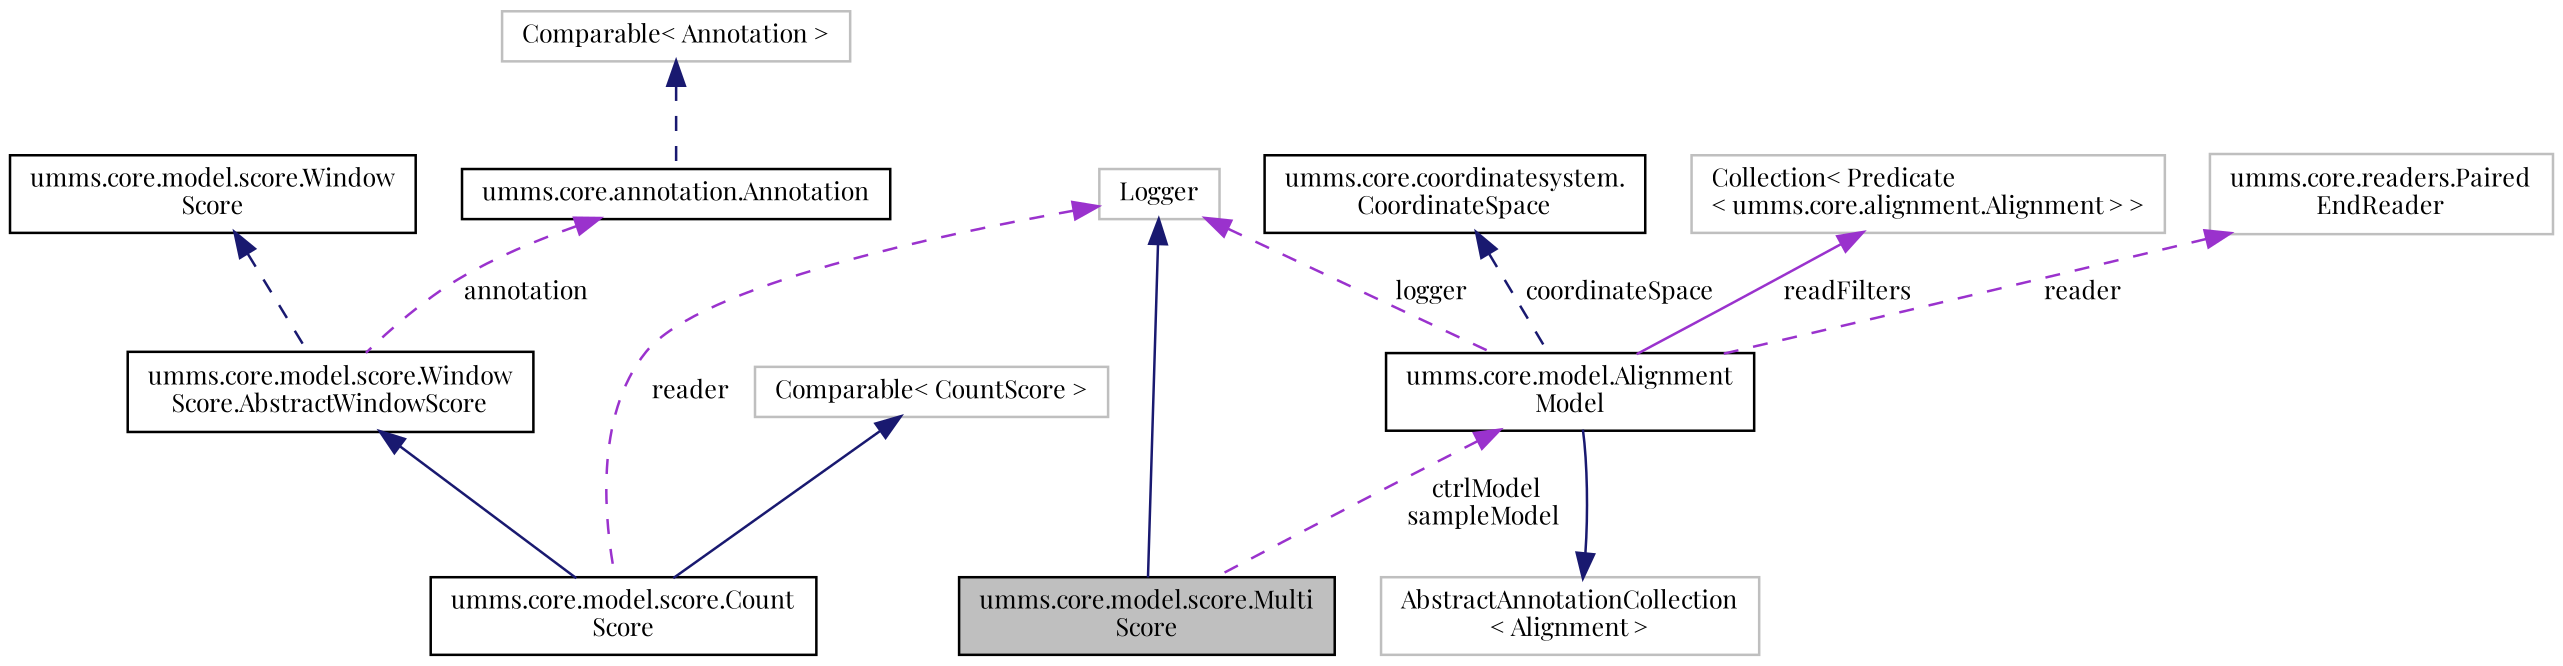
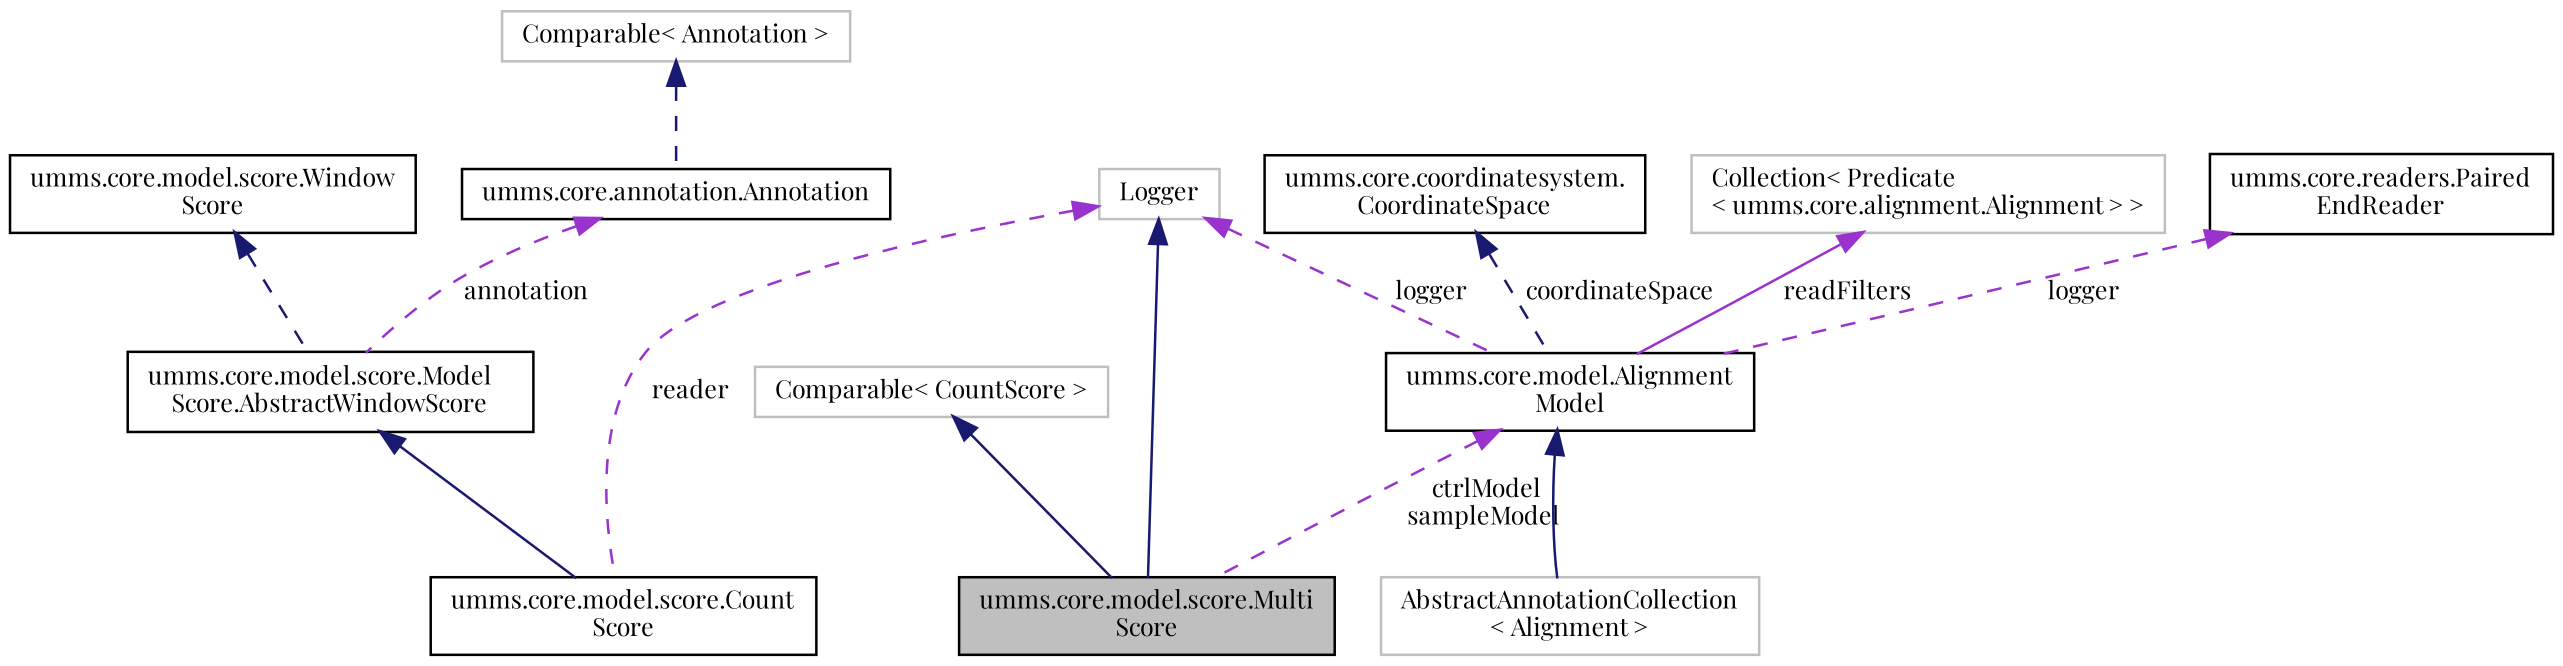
  digraph {
    fontname="Playfair Display"
    rankdir=TB
    node [color=black fillcolor=white fontname="Playfair Display" fontsize=10 shape=record style=filled]
    edge [color=midnightblue dir=back fontname="Playfair Display" fontsize=10 labelfontname=Helvetica labelfontsize=10 style=dashed]
    n1 [fillcolor=grey75 fontcolor=black height=0.2 label="umms.core.model.score.Multi\lScore" width=0.4]
    n2 [height=0.2 label="umms.core.model.score.Count\lScore" width=0.4]
-   n3 [height=0.2 label="umms.core.model.score.Window\lScore.AbstractWindowScore" width=0.4]
+   n3 [height=0.2 label="umms.core.model.score.Model\lScore.AbstractWindowScore" width=0.4]
    n4 [height=0.2 label="umms.core.model.score.Window\lScore" width=0.4]
    n5 [height=0.2 label="umms.core.annotation.Annotation" width=0.4]
    n6 [color=grey75 height=0.2 label="Comparable\< Annotation \>" width=0.4]
    n7 [color=grey75 height=0.2 label="Comparable\< CountScore \>" width=0.4]
    n8 [color=grey75 height=0.2 label=Logger width=0.4]
    n9 [height=0.2 label="umms.core.model.Alignment\lModel" width=0.4]
    n10 [color=grey75 height=0.2 label="AbstractAnnotationCollection\l\< Alignment \>" width=0.4]
    n11 [height=0.2 label="umms.core.coordinatesystem.\lCoordinateSpace" width=0.4]
    n12 [color=grey75 height=0.2 label="Collection\< Predicate\l\< umms.core.alignment.Alignment \> \>" width=0.4]
-   n13 [color=grey75 height=0.2 label="umms.core.readers.Paired\lEndReader" width=0.4]
+   n13 [height=0.2 label="umms.core.readers.Paired\lEndReader" width=0.4]
    n3 -> n2 [style=solid]
    n4 -> n3
    n5 -> n3 [color=darkorchid3 label=" annotation"]
    n6 -> n5
-   n7 -> n2 [style=solid]
+   n7 -> n1 [style=solid]
    n8 -> n1 [style=solid]
    n8 -> n2 [color=darkorchid3 label=" reader"]
    n8 -> n9 [color=darkorchid3 label=" logger"]
    n9 -> n1 [color=darkorchid3 label=" ctrlModel\nsampleModel"]
-   n10 -> n9 [style=solid]
+   n9 -> n10 [style=solid]
    n11 -> n9 [label=" coordinateSpace"]
    n12 -> n9 [color=darkorchid3 label=" readFilters" style=solid]
-   n13 -> n9 [color=darkorchid3 label=" reader"]
+   n13 -> n9 [color=darkorchid3 label=" logger"]
  }
